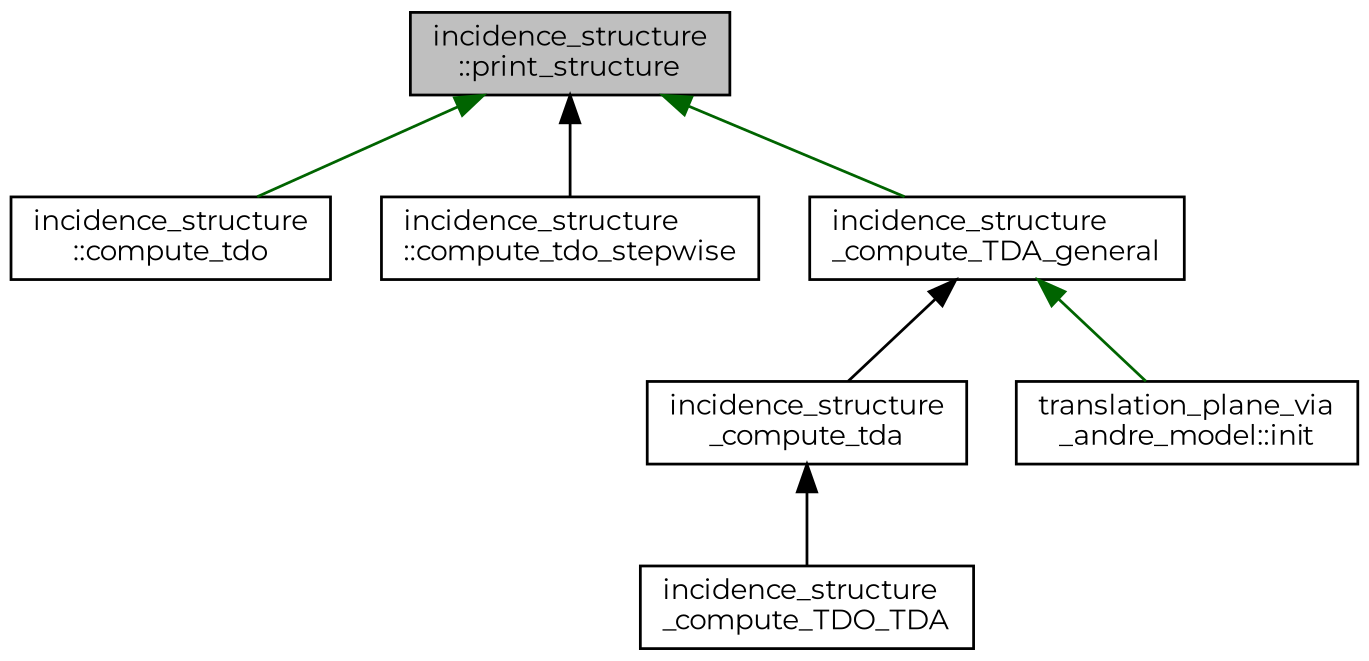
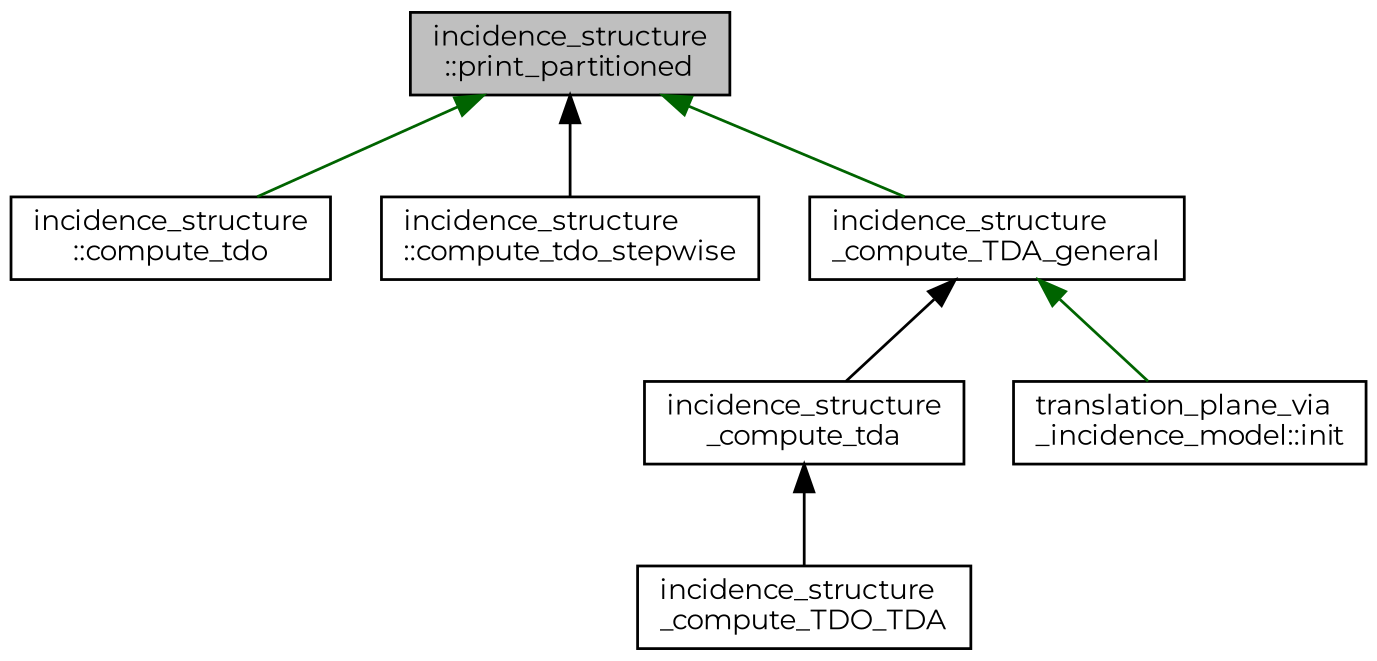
  digraph {
    fontname=Montserrat
    rankdir=TB
    node [color=black fillcolor=white fontname=Montserrat fontsize=10 shape=record style=filled]
    edge [color=darkgreen dir=back fontname=Montserrat fontsize=10 labelfontname=Helvetica labelfontsize=10 style=solid]
-   n1 [fillcolor=grey75 fontcolor=black height=0.2 label="incidence_structure\l::print_structure" width=0.4]
+   n1 [fillcolor=grey75 fontcolor=black height=0.2 label="incidence_structure\l::print_partitioned" width=0.4]
    n2 [height=0.2 label="incidence_structure\l::compute_tdo" width=0.4]
    n3 [height=0.2 label="incidence_structure\l::compute_tdo_stepwise" width=0.4]
    n4 [height=0.2 label="incidence_structure\l_compute_TDA_general" width=0.4]
    n5 [height=0.2 label="incidence_structure\l_compute_tda" width=0.4]
-   n6 [height=0.2 label="translation_plane_via\l_andre_model::init" width=0.4]
+   n6 [height=0.2 label="translation_plane_via\l_incidence_model::init" width=0.4]
    n7 [height=0.2 label="incidence_structure\l_compute_TDO_TDA" width=0.4]
    n1 -> n2
    n1 -> n3 [color=black]
    n1 -> n4
    n4 -> n5 [color=black]
    n4 -> n6
    n5 -> n7 [color=black]
  }
